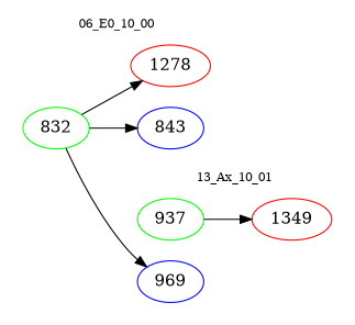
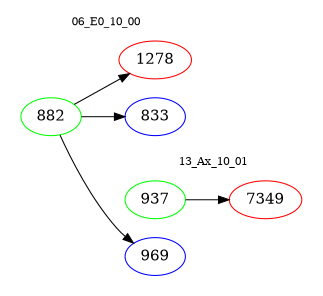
  digraph {
    rankdir=LR
    node [color=green]
    edge [color=black]
    n1 [label=937]
    n2 [color=blue label=969]
-   n3 [color=red label=1349]
-   n4 [label=832]
-   n5 [color=blue label=843]
+   n3 [color=red label=7349]
+   n4 [label=882]
+   n5 [color=blue label=833]
    n6 [color=red label=1278]
    subgraph cluster_1 {
      color=white
      fontsize=10
      label="13_Ax_10_01"
      n1
      n2
      n3
    }
    subgraph cluster_2 {
      color=white
      fontsize=10
      label="06_E0_10_00"
      n4
      n5
      n6
    }
    n1 -> n3
    n4 -> n2
    n4 -> n5
    n4 -> n6
  }
